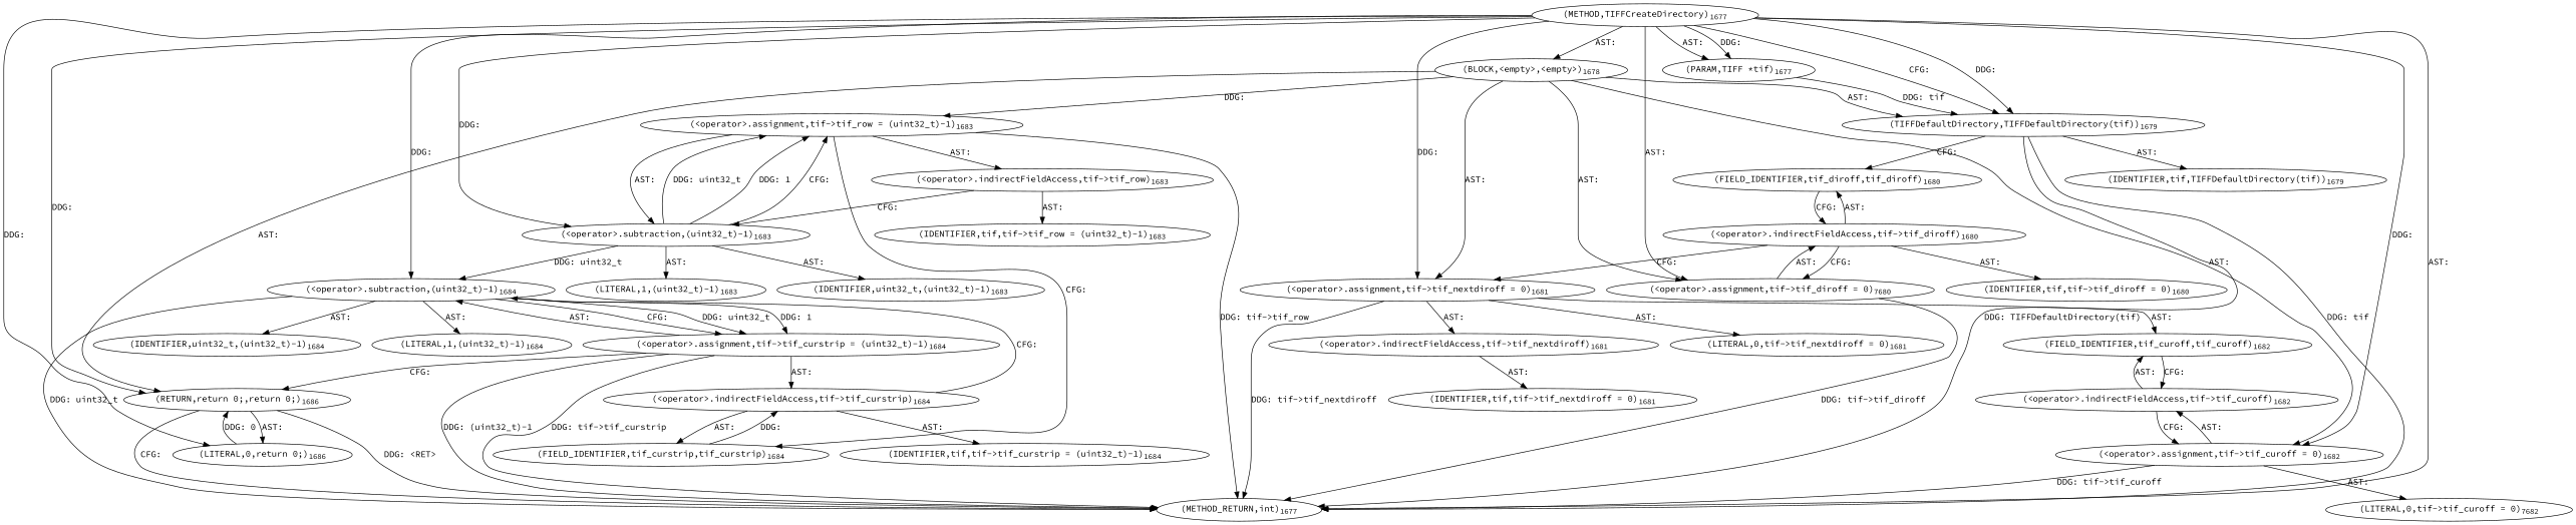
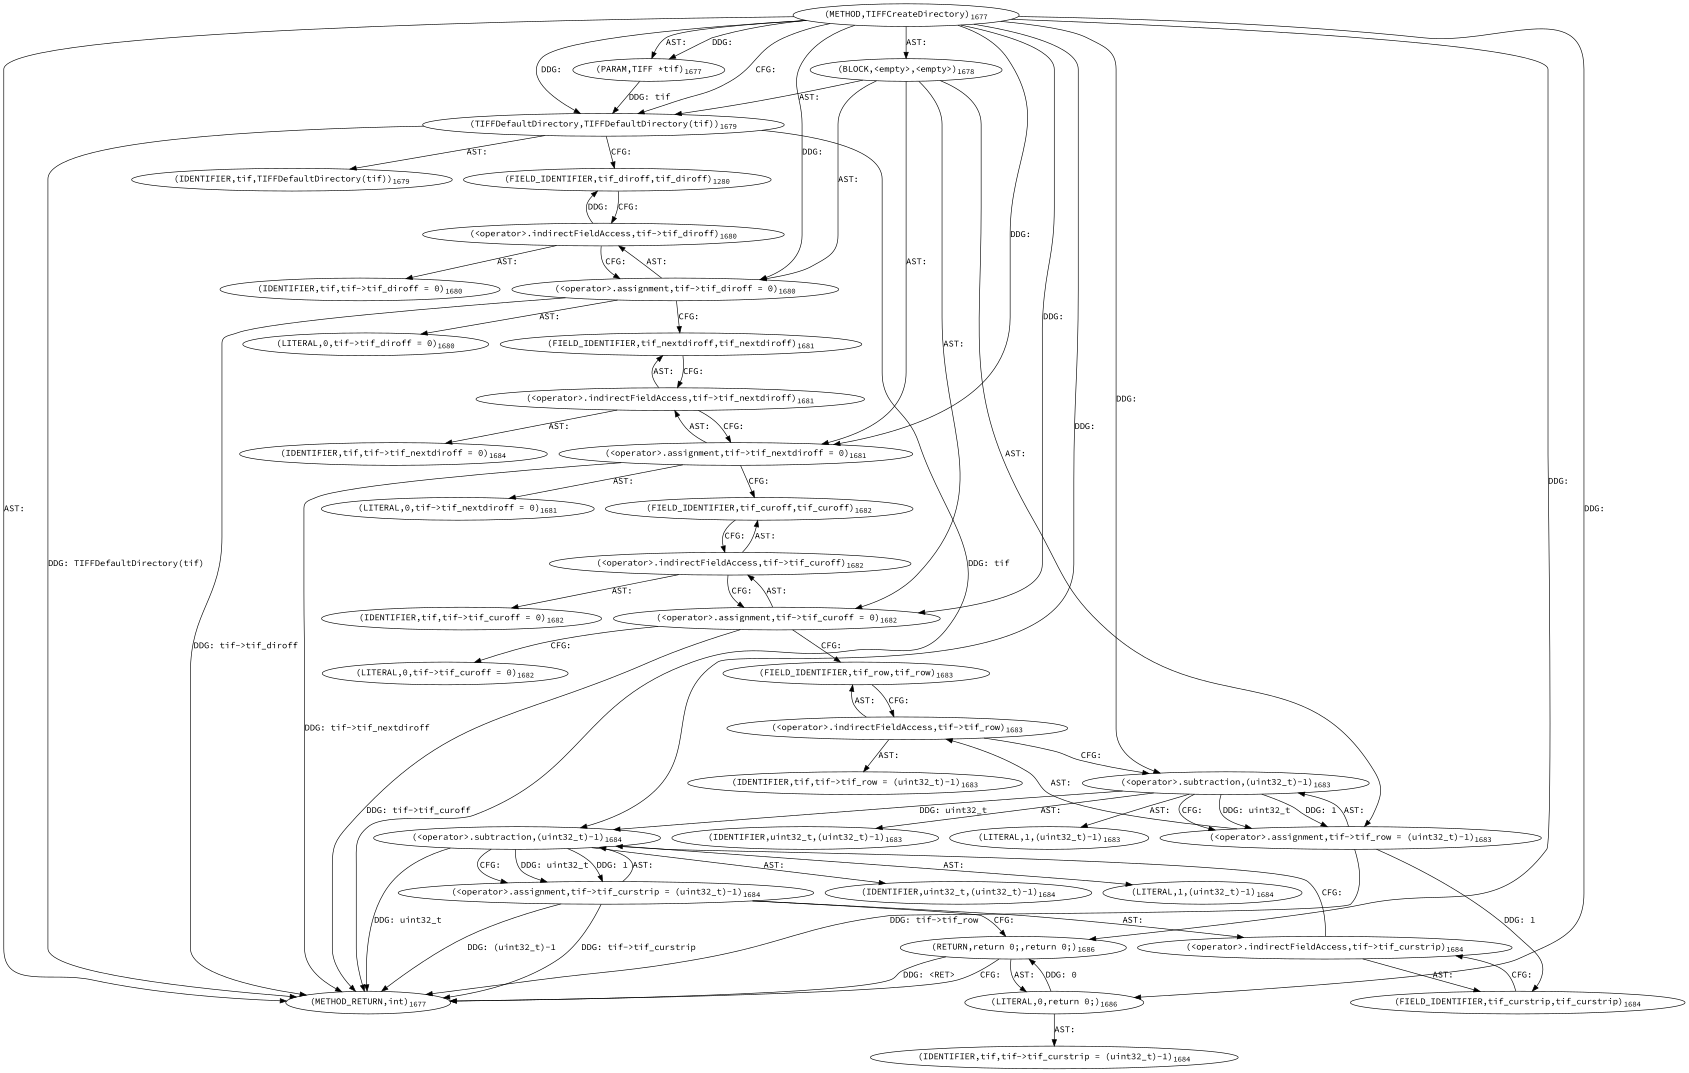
  digraph {
    fontname="Source Code Pro"
    node [fontname="Source Code Pro"]
    edge [fontname="Source Code Pro"]
    n1 [label=<(METHOD,TIFFCreateDirectory)<SUB>1677</SUB>>]
    n2 [label=<(PARAM,TIFF *tif)<SUB>1677</SUB>>]
    n3 [label=<(BLOCK,&lt;empty&gt;,&lt;empty&gt;)<SUB>1678</SUB>>]
    n4 [label=<(TIFFDefaultDirectory,TIFFDefaultDirectory(tif))<SUB>1679</SUB>>]
-   n5 [label=<(&lt;operator&gt;.assignment,tif-&gt;tif_diroff = 0)<SUB>7680</SUB>>]
+   n5 [label=<(&lt;operator&gt;.assignment,tif-&gt;tif_diroff = 0)<SUB>1680</SUB>>]
    n6 [label=<(&lt;operator&gt;.assignment,tif-&gt;tif_nextdiroff = 0)<SUB>1681</SUB>>]
    n7 [label=<(&lt;operator&gt;.assignment,tif-&gt;tif_curoff = 0)<SUB>1682</SUB>>]
    n8 [label=<(&lt;operator&gt;.subtraction,(uint32_t)-1)<SUB>1683</SUB>>]
    n9 [label=<(&lt;operator&gt;.subtraction,(uint32_t)-1)<SUB>1684</SUB>>]
    n10 [label=<(RETURN,return 0;,return 0;)<SUB>1686</SUB>>]
    n11 [label=<(LITERAL,0,return 0;)<SUB>1686</SUB>>]
    n12 [label=<(METHOD_RETURN,int)<SUB>1677</SUB>>]
    n13 [label=<(&lt;operator&gt;.assignment,tif-&gt;tif_row = (uint32_t)-1)<SUB>1683</SUB>>]
    n14 [label=<(IDENTIFIER,tif,TIFFDefaultDirectory(tif))<SUB>1679</SUB>>]
-   n15 [label=<(FIELD_IDENTIFIER,tif_diroff,tif_diroff)<SUB>1680</SUB>>]
+   n15 [label=<(FIELD_IDENTIFIER,tif_diroff,tif_diroff)<SUB>1280</SUB>>]
    n16 [label=<(&lt;operator&gt;.indirectFieldAccess,tif-&gt;tif_diroff)<SUB>1680</SUB>>]
+   n17 [label=<(LITERAL,0,tif-&gt;tif_diroff = 0)<SUB>1680</SUB>>]
+   n18 [label=<(FIELD_IDENTIFIER,tif_nextdiroff,tif_nextdiroff)<SUB>1681</SUB>>]
    n19 [label=<(&lt;operator&gt;.indirectFieldAccess,tif-&gt;tif_nextdiroff)<SUB>1681</SUB>>]
    n20 [label=<(LITERAL,0,tif-&gt;tif_nextdiroff = 0)<SUB>1681</SUB>>]
    n21 [label=<(FIELD_IDENTIFIER,tif_curoff,tif_curoff)<SUB>1682</SUB>>]
    n22 [label=<(&lt;operator&gt;.indirectFieldAccess,tif-&gt;tif_curoff)<SUB>1682</SUB>>]
-   n23 [label=<(LITERAL,0,tif-&gt;tif_curoff = 0)<SUB>7682</SUB>>]
+   n23 [label=<(LITERAL,0,tif-&gt;tif_curoff = 0)<SUB>1682</SUB>>]
+   n24 [label=<(FIELD_IDENTIFIER,tif_row,tif_row)<SUB>1683</SUB>>]
    n25 [label=<(IDENTIFIER,uint32_t,(uint32_t)-1)<SUB>1683</SUB>>]
    n26 [label=<(LITERAL,1,(uint32_t)-1)<SUB>1683</SUB>>]
    n27 [label=<(&lt;operator&gt;.assignment,tif-&gt;tif_curstrip = (uint32_t)-1)<SUB>1684</SUB>>]
    n28 [label=<(IDENTIFIER,uint32_t,(uint32_t)-1)<SUB>1684</SUB>>]
    n29 [label=<(LITERAL,1,(uint32_t)-1)<SUB>1684</SUB>>]
    n30 [label=<(&lt;operator&gt;.indirectFieldAccess,tif-&gt;tif_row)<SUB>1683</SUB>>]
    n31 [label=<(FIELD_IDENTIFIER,tif_curstrip,tif_curstrip)<SUB>1684</SUB>>]
    n32 [label=<(&lt;operator&gt;.indirectFieldAccess,tif-&gt;tif_curstrip)<SUB>1684</SUB>>]
    n33 [label=<(IDENTIFIER,tif,tif-&gt;tif_diroff = 0)<SUB>1680</SUB>>]
-   n34 [label=<(IDENTIFIER,tif,tif-&gt;tif_nextdiroff = 0)<SUB>1681</SUB>>]
+   n34 [label=<(IDENTIFIER,tif,tif-&gt;tif_nextdiroff = 0)<SUB>1684</SUB>>]
+   n35 [label=<(IDENTIFIER,tif,tif-&gt;tif_curoff = 0)<SUB>1682</SUB>>]
    n36 [label=<(IDENTIFIER,tif,tif-&gt;tif_row = (uint32_t)-1)<SUB>1683</SUB>>]
    n37 [label=<(IDENTIFIER,tif,tif-&gt;tif_curstrip = (uint32_t)-1)<SUB>1684</SUB>>]
    n1 -> n2 [label="AST: "]
    n1 -> n2 [label="DDG: "]
    n1 -> n3 [label="AST: "]
    n1 -> n4 [label="CFG: "]
    n1 -> n4 [label="DDG: "]
-   n1 -> n5 [label="AST: "]
+   n1 -> n5 [label="DDG: "]
    n1 -> n6 [label="DDG: "]
    n1 -> n7 [label="DDG: "]
    n1 -> n8 [label="DDG: "]
    n1 -> n9 [label="DDG: "]
    n1 -> n10 [label="DDG: "]
    n1 -> n11 [label="DDG: "]
    n1 -> n12 [label="AST: "]
    n2 -> n4 [label="DDG: tif"]
    n3 -> n4 [label="AST: "]
    n3 -> n5 [label="AST: "]
    n3 -> n6 [label="AST: "]
    n3 -> n7 [label="AST: "]
-   n3 -> n10 [label="AST: "]
-   n3 -> n13 [label="DDG: "]
+   n3 -> n13 [label="AST: "]
    n4 -> n12 [label="DDG: tif"]
    n4 -> n12 [label="DDG: TIFFDefaultDirectory(tif)"]
    n4 -> n14 [label="AST: "]
    n4 -> n15 [label="CFG: "]
    n5 -> n12 [label="DDG: tif-&gt;tif_diroff"]
    n5 -> n16 [label="AST: "]
+   n5 -> n17 [label="AST: "]
+   n5 -> n18 [label="CFG: "]
    n6 -> n12 [label="DDG: tif-&gt;tif_nextdiroff"]
    n6 -> n19 [label="AST: "]
    n6 -> n20 [label="AST: "]
-   n6 -> n21 [label="AST: "]
+   n6 -> n21 [label="CFG: "]
    n7 -> n12 [label="DDG: tif-&gt;tif_curoff"]
    n7 -> n22 [label="AST: "]
-   n7 -> n23 [label="AST: "]
+   n7 -> n23 [label="CFG: "]
+   n7 -> n24 [label="CFG: "]
    n8 -> n9 [label="DDG: uint32_t"]
    n8 -> n13 [label="CFG: "]
    n8 -> n13 [label="DDG: uint32_t"]
    n8 -> n13 [label="DDG: 1"]
    n8 -> n25 [label="AST: "]
    n8 -> n26 [label="AST: "]
    n9 -> n12 [label="DDG: uint32_t"]
    n9 -> n27 [label="CFG: "]
    n9 -> n27 [label="DDG: uint32_t"]
    n9 -> n27 [label="DDG: 1"]
    n9 -> n28 [label="AST: "]
    n9 -> n29 [label="AST: "]
    n10 -> n11 [label="AST: "]
    n10 -> n12 [label="CFG: "]
    n10 -> n12 [label="DDG: &lt;RET&gt;"]
    n11 -> n10 [label="DDG: 0"]
    n13 -> n8 [label="AST: "]
    n13 -> n12 [label="DDG: tif-&gt;tif_row"]
    n13 -> n30 [label="AST: "]
-   n13 -> n31 [label="CFG: "]
+   n13 -> n31 [label="DDG: 1"]
    n15 -> n16 [label="CFG: "]
    n16 -> n5 [label="CFG: "]
-   n16 -> n15 [label="AST: "]
+   n16 -> n15 [label="DDG: "]
    n16 -> n33 [label="AST: "]
-   n16 -> n6 [label="CFG: "]
+   n18 -> n19 [label="CFG: "]
+   n19 -> n6 [label="CFG: "]
+   n19 -> n18 [label="AST: "]
    n19 -> n34 [label="AST: "]
    n21 -> n22 [label="CFG: "]
    n22 -> n7 [label="CFG: "]
    n22 -> n21 [label="AST: "]
+   n22 -> n35 [label="AST: "]
+   n24 -> n30 [label="CFG: "]
    n27 -> n9 [label="AST: "]
    n27 -> n10 [label="CFG: "]
    n27 -> n12 [label="DDG: tif-&gt;tif_curstrip"]
    n27 -> n12 [label="DDG: (uint32_t)-1"]
    n27 -> n32 [label="AST: "]
    n30 -> n8 [label="CFG: "]
+   n30 -> n24 [label="AST: "]
    n30 -> n36 [label="AST: "]
-   n31 -> n32 [label="DDG: "]
+   n31 -> n32 [label="CFG: "]
    n32 -> n9 [label="CFG: "]
    n32 -> n31 [label="AST: "]
-   n32 -> n37 [label="AST: "]
+   n11 -> n37 [label="AST: "]
  }
